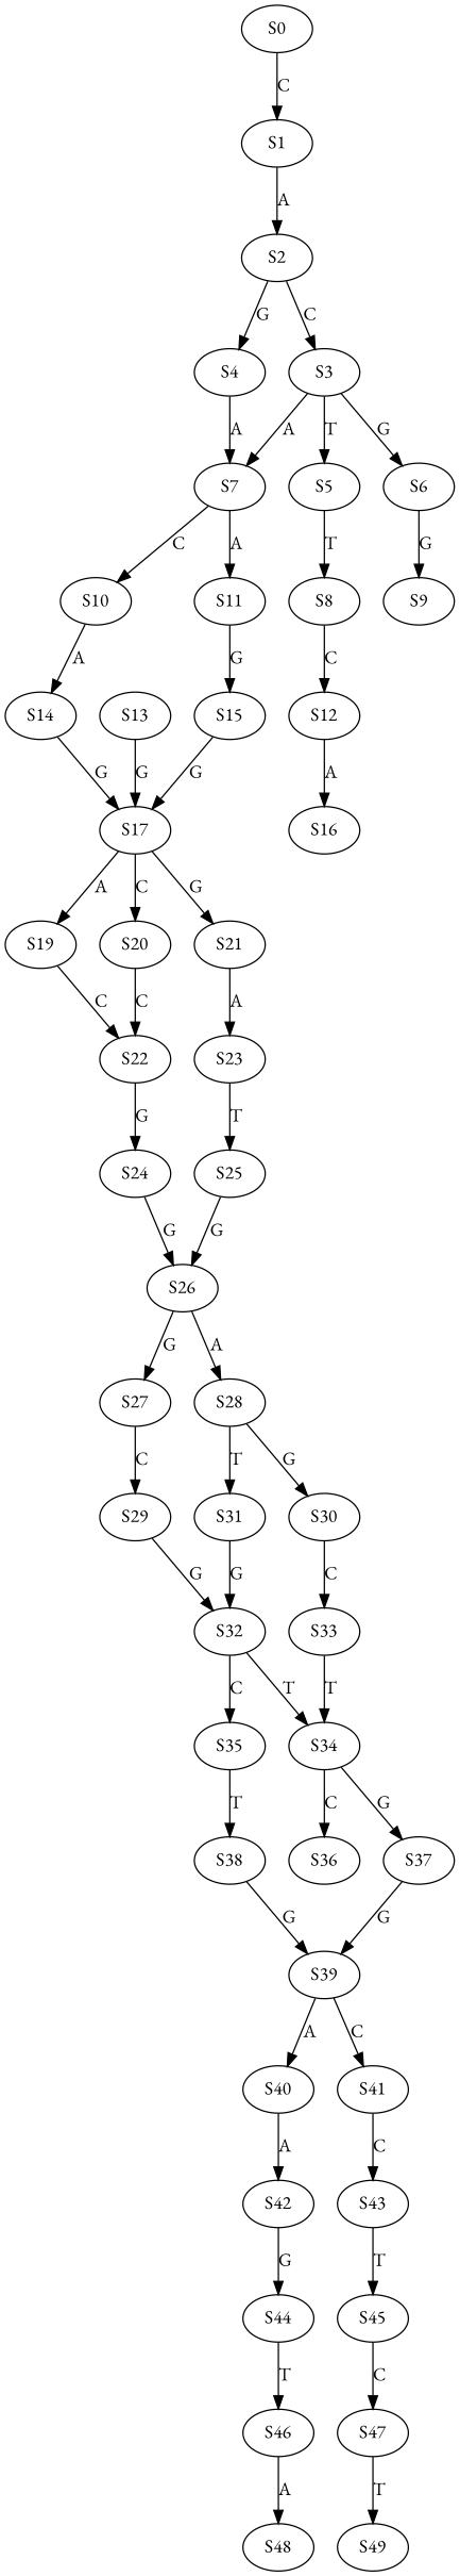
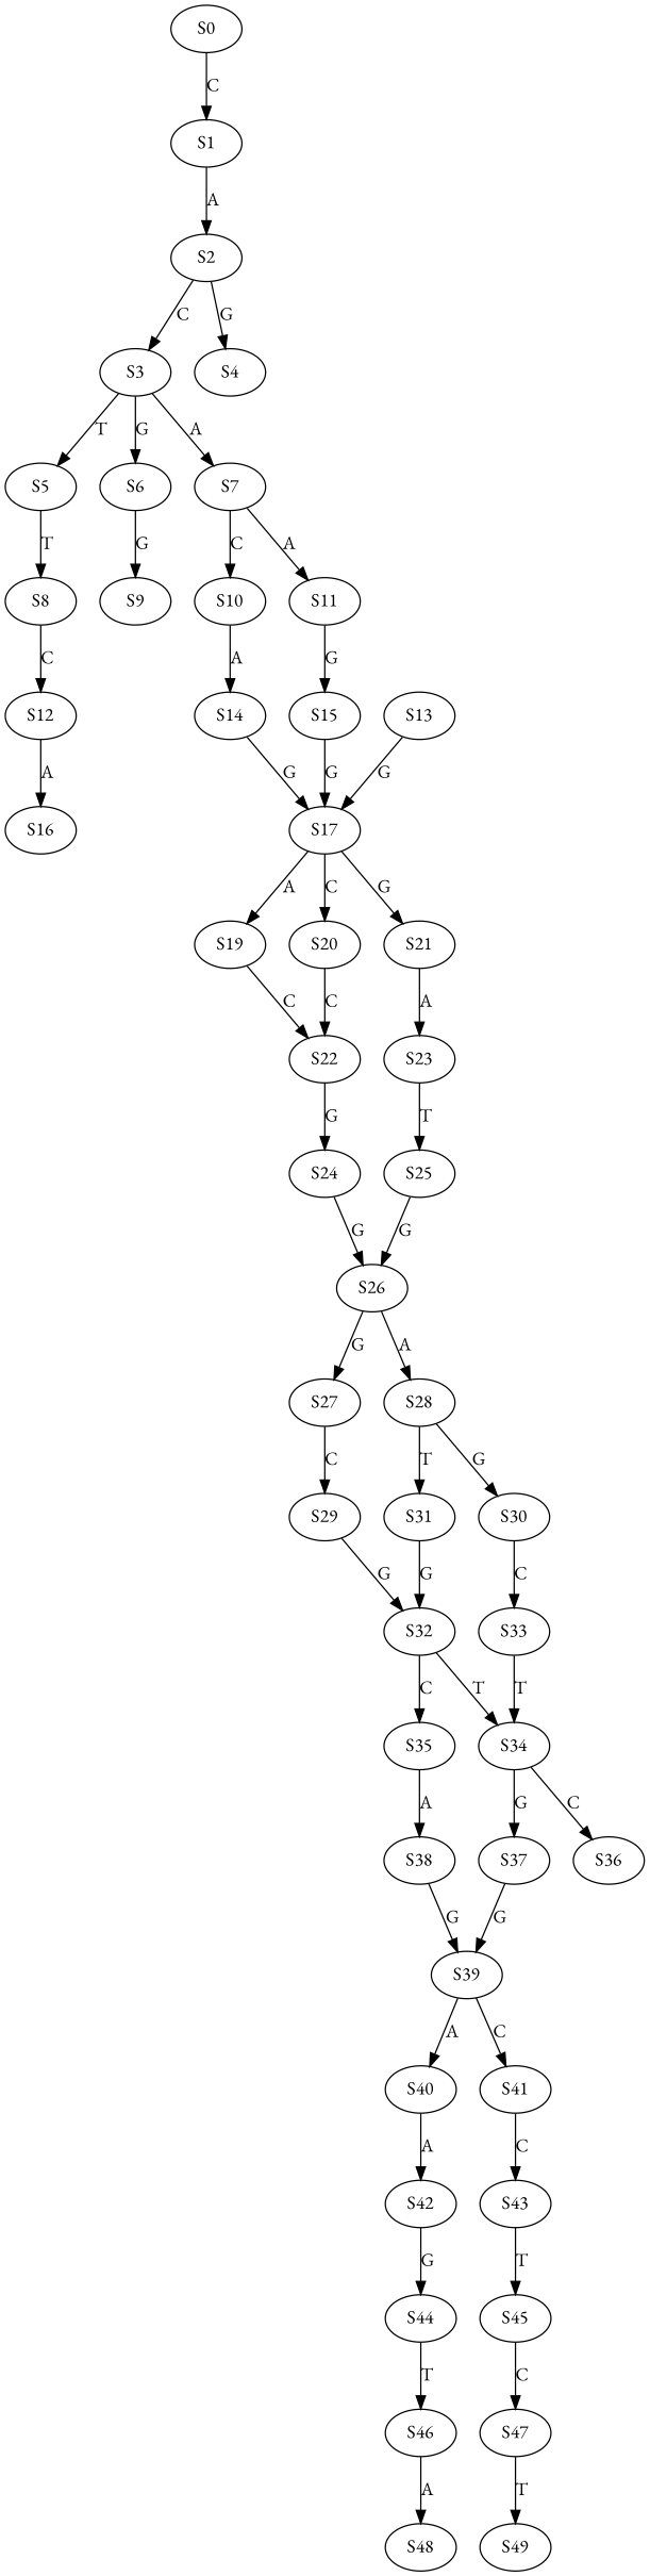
  strict digraph {
    fontname="EB Garamond"
    node [fontname="EB Garamond"]
    edge [fontname="EB Garamond"]
    S0
    S1
    S2
    S3
    S4
    S5
    S6
    S7
    S8
    S9
    S10
    S11
    S12
    S14
    S15
    S16
    S13
    S17
    S19
    S20
    S21
    S22
    S23
    S24
    S25
    S26
    S27
    S28
    S29
    S30
    S31
    S32
    S33
    S34
    S35
    S36
    S37
    S38
    S39
    S40
    S41
    S42
    S43
    S44
    S45
    S46
    S47
    S48
    S49
    S0 -> S1 [label=C]
    S1 -> S2 [label=A]
    S2 -> S3 [label=C]
    S2 -> S4 [label=G]
    S3 -> S5 [label=T]
    S3 -> S6 [label=G]
    S3 -> S7 [label=A]
-   S4 -> S7 [label=A]
    S5 -> S8 [label=T]
    S6 -> S9 [label=G]
    S7 -> S10 [label=C]
    S7 -> S11 [label=A]
    S8 -> S12 [label=C]
    S10 -> S14 [label=A]
    S11 -> S15 [label=G]
    S12 -> S16 [label=A]
    S14 -> S17 [label=G]
    S15 -> S17 [label=G]
    S13 -> S17 [label=G]
    S17 -> S19 [label=A]
    S17 -> S20 [label=C]
    S17 -> S21 [label=G]
    S19 -> S22 [label=C]
    S20 -> S22 [label=C]
    S21 -> S23 [label=A]
    S22 -> S24 [label=G]
    S23 -> S25 [label=T]
    S24 -> S26 [label=G]
    S25 -> S26 [label=G]
    S26 -> S27 [label=G]
    S26 -> S28 [label=A]
    S27 -> S29 [label=C]
    S28 -> S30 [label=G]
    S28 -> S31 [label=T]
    S29 -> S32 [label=G]
    S30 -> S33 [label=C]
    S31 -> S32 [label=G]
    S32 -> S34 [label=T]
    S32 -> S35 [label=C]
    S33 -> S34 [label=T]
    S34 -> S36 [label=C]
    S34 -> S37 [label=G]
-   S35 -> S38 [label=T]
+   S35 -> S38 [label=A]
    S37 -> S39 [label=G]
    S38 -> S39 [label=G]
    S39 -> S40 [label=A]
    S39 -> S41 [label=C]
    S40 -> S42 [label=A]
    S41 -> S43 [label=C]
    S42 -> S44 [label=G]
    S43 -> S45 [label=T]
    S44 -> S46 [label=T]
    S45 -> S47 [label=C]
    S46 -> S48 [label=A]
    S47 -> S49 [label=T]
  }
